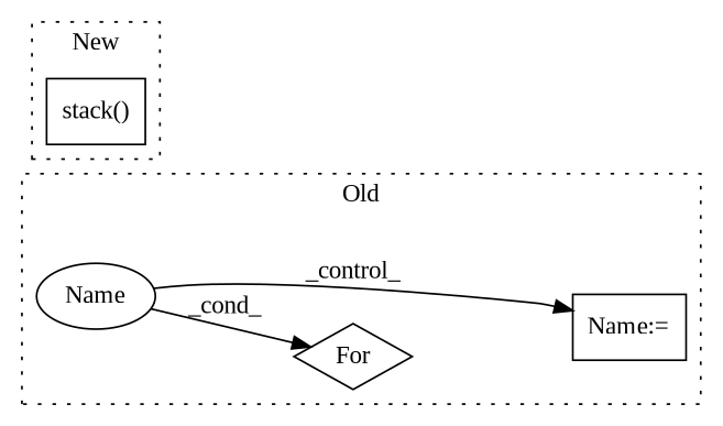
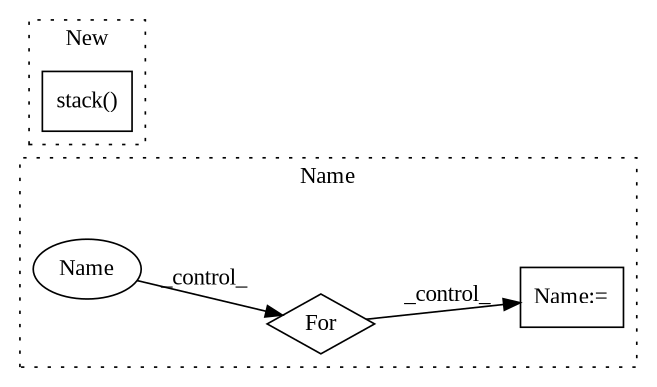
  digraph {
    fontname="Liberation Serif"
    rankdir=LR
    node [fontname="Liberation Serif" shape=box]
    edge [fontname="Liberation Serif"]
    n1 [a=107 l="4,14" label=For s="6730,6783" shape=diamond]
    n2 [a=87 l=2 label=Name s=6740 shape=ellipse]
    n3 [a=68 l=3 label="Name:=" s=6836]
    n4 [a=75 l="12,1" label="stack()" s="7039,7069"]
    subgraph cluster_1 {
-     label=Old
+     label=Name
      style=dotted
      n1
      n2
      n3
    }
    subgraph cluster_2 {
      label=New
      style=dotted
      n4
    }
-   n2 -> n3 [label=_control_]
-   n2 -> n1 [label=_cond_]
+   n1 -> n3 [label=_control_]
+   n2 -> n1 [label=_control_]
  }
